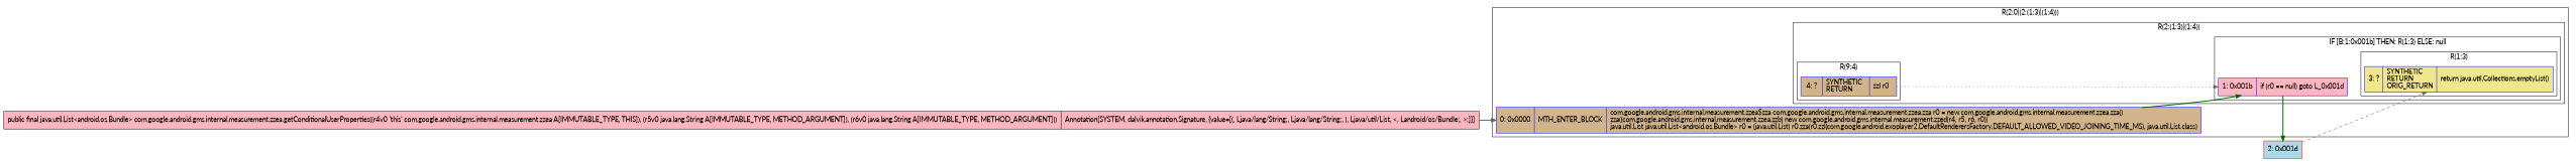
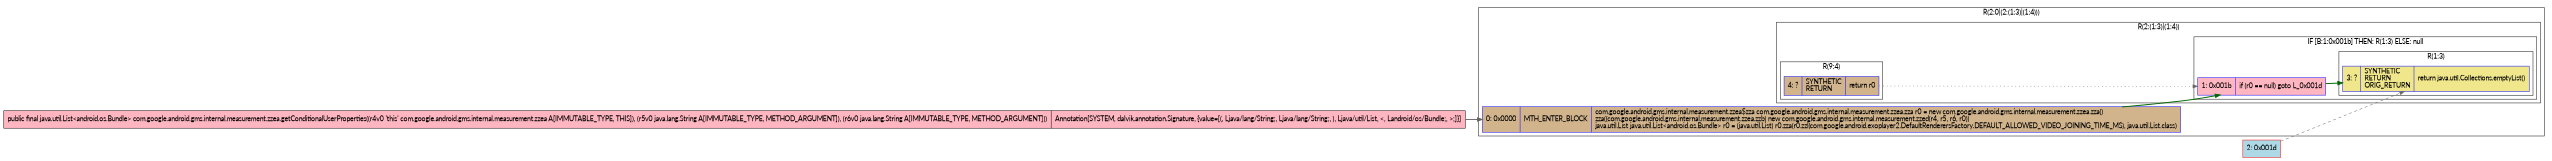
  digraph {
    fontname=Lato
    rankdir=LR
    node [color=blue fillcolor=lightpink fontname=Lato shape=record style=filled]
    edge [color=gray40 fontname=Lato style=bold]
    n1 [fillcolor=khaki label="{3\:\ ?|SYNTHETIC\lRETURN\lORIG_RETURN\l|return java.util.Collections.emptyList()\l}"]
    n2 [label="{1\:\ 0x001b|if (r0 == null) goto L_0x001d\l}"]
-   n3 [fillcolor=tan label="{4\:\ ?|SYNTHETIC\lRETURN\l|zzl r0\l}"]
+   n3 [fillcolor=tan label="{4\:\ ?|SYNTHETIC\lRETURN\l|return r0\l}"]
    n4 [fillcolor=tan label="{0\:\ 0x0000|MTH_ENTER_BLOCK\l|com.google.android.gms.internal.measurement.zzea$zza com.google.android.gms.internal.measurement.zzea.zza r0 = new com.google.android.gms.internal.measurement.zzea.zza()\lzza((com.google.android.gms.internal.measurement.zzea.zzb) new com.google.android.gms.internal.measurement.zzed(r4, r5, r6, r0))\ljava.util.List java.util.List\<android.os.Bundle\> r0 = (java.util.List) r0.zza(r0.zzl(com.google.android.exoplayer2.DefaultRenderersFactory.DEFAULT_ALLOWED_VIDEO_JOINING_TIME_MS), java.util.List.class)\l}"]
    n5 [color=red fillcolor=lightblue label="{2\:\ 0x001d}"]
    n6 [label="{public final java.util.List\<android.os.Bundle\> com.google.android.gms.internal.measurement.zzea.getConditionalUserProperties((r4v0 'this' com.google.android.gms.internal.measurement.zzea A[IMMUTABLE_TYPE, THIS]), (r5v0 java.lang.String A[IMMUTABLE_TYPE, METHOD_ARGUMENT]), (r6v0 java.lang.String A[IMMUTABLE_TYPE, METHOD_ARGUMENT]))  | Annotation[SYSTEM, dalvik.annotation.Signature, \{value=[(, Ljava\/lang\/String;, Ljava\/lang\/String;, ), Ljava\/util\/List, \<, Landroid\/os\/Bundle;, \>;]\}]\l}" color=""]
    subgraph cluster_1 {
      label="R(2:0|(2:(1:3)|(1:4)))"
      n4
      subgraph cluster_2 {
        label="R(2:(1:3)|(1:4))"
        subgraph cluster_3 {
          label="IF [B:1:0x001b] THEN: R(1:3) ELSE: null"
          n2
          subgraph cluster_4 {
            label="R(1:3)"
            n1
          }
        }
        subgraph cluster_5 {
          label="R(9:4)"
          n3
        }
      }
    }
-   n2 -> n5 [color=darkgreen]
+   n2 -> n1 [color=darkgreen]
    n3 -> n2 [style=dotted]
    n4 -> n2 [color=darkgreen]
    n5 -> n1 [style=dashed]
    n6 -> n4
  }
